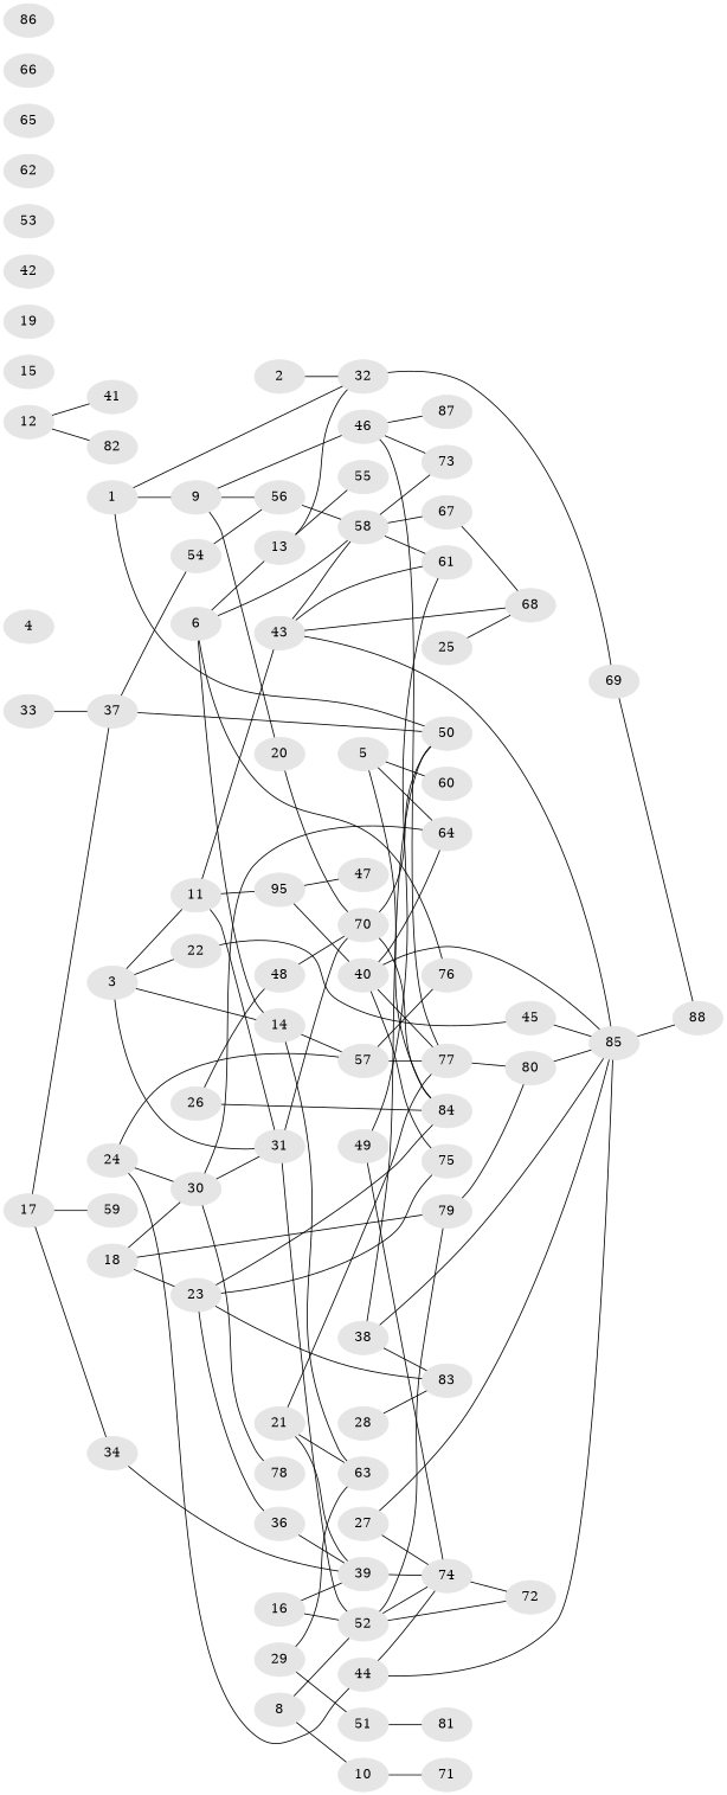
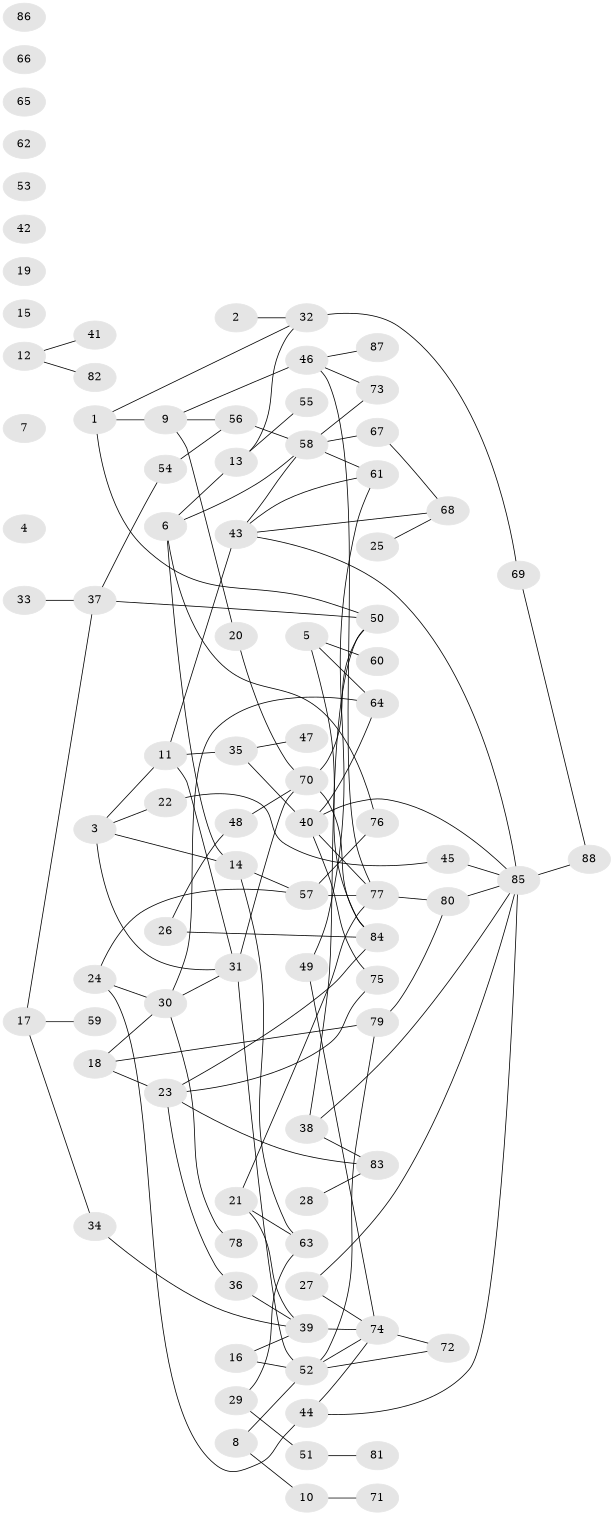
  graph {
    rankdir=LR
    node [color=gray90 style=filled]
    1
    9
    32
    50
    20
    46
    56
    69
    2
    3
    11
    14
    22
    31
    43
-   35 [label=95]
+   35
    57
    63
    45
    52
    70
    4
    5
    60
    64
    84
    6
    13
    58
    76
    55
    61
    73
    67
+   7
    8
    10
    71
    79
    74
    72
    77
    87
    23
    36
    75
    83
    68
    85
    12
    41
    82
    15
    16
    39
    17
    34
    37
    59
    54
    18
    30
    78
    80
    19
    21
    24
    44
    25
    26
    48
    27
    88
    28
    29
    51
    81
    33
    40
    47
    38
    42
    49
    53
    62
    65
    66
    86
    1 -- 9
    1 -- 32
    1 -- 50
    9 -- 20
    9 -- 46
    9 -- 56
    32 -- 69
    20 -- 70
    46 -- 73
    46 -- 77
    46 -- 87
    56 -- 58
    69 -- 88
    2 -- 32
    3 -- 11
    3 -- 14
    3 -- 22
    3 -- 31
    11 -- 31
    11 -- 43
    11 -- 35
    14 -- 57
    14 -- 63
    22 -- 45
    31 -- 52
    31 -- 70
    43 -- 58
    43 -- 61
    43 -- 68
    43 -- 85
    35 -- 40
    35 -- 47
    57 -- 76
    57 -- 77
    45 -- 85
    52 -- 79
    52 -- 74
    52 -- 72
    70 -- 50
    70 -- 84
    5 -- 60
    5 -- 64
    5 -- 84
    6 -- 14
    6 -- 13
    6 -- 58
    6 -- 76
    13 -- 32
    13 -- 55
    58 -- 61
    58 -- 73
    58 -- 67
    67 -- 68
    8 -- 52
    8 -- 10
    10 -- 71
    79 -- 80
    74 -- 72
    77 -- 80
    23 -- 84
    23 -- 36
    23 -- 75
    23 -- 83
    36 -- 39
    85 -- 88
    12 -- 41
    12 -- 82
    16 -- 52
    16 -- 39
    39 -- 74
    17 -- 34
    17 -- 37
    17 -- 59
    34 -- 39
    37 -- 50
    37 -- 54
    54 -- 56
    18 -- 79
    18 -- 23
    18 -- 30
    30 -- 31
    30 -- 64
    30 -- 78
    80 -- 85
    21 -- 63
    21 -- 77
    21 -- 39
    24 -- 57
    24 -- 30
    24 -- 44
    44 -- 74
    44 -- 85
    25 -- 68
    26 -- 84
    26 -- 48
    48 -- 70
    27 -- 74
    27 -- 85
    28 -- 83
    29 -- 63
    29 -- 51
    51 -- 81
    33 -- 37
    40 -- 64
    40 -- 77
    40 -- 75
    40 -- 85
    38 -- 50
    38 -- 83
    38 -- 85
    49 -- 61
    49 -- 74
  }
